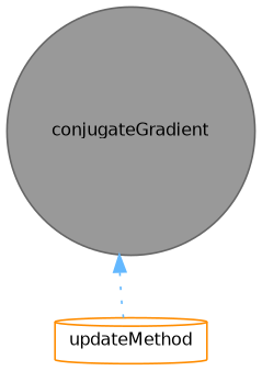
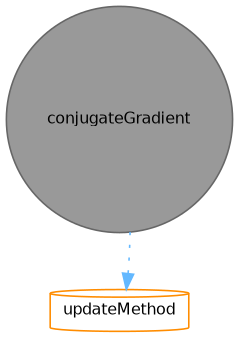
  digraph {
    node [fontname=Helvetica fontsize=10 style=filled]
    n1 [color=gray40 fillcolor=grey60 fontcolor=black height=0.2 label=conjugateGradient shape=circle width=0.4]
    n2 [color=darkorange fillcolor=white height=0.2 label=updateMethod shape=cylinder width=0.4]
-   n1 -> n2 [color=steelblue1 dir=back fontname=Helvetica fontsize=10 labelfontname=Helvetica labelfontsize=10 style=dotted]
+   n2 -> n1 [color=steelblue1 dir=back fontname=Helvetica fontsize=10 labelfontname=Helvetica labelfontsize=10 style=dotted]
  }
